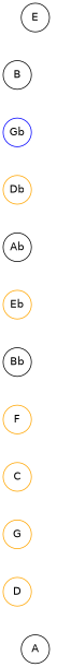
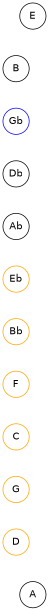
  graph {
    mindist=.1
    node [fontname=Helvetica margin=0 shape=circle]
    edge [style=invis]
    E
    B
    Gb [color=blue]
-   Db [color=orange]
+   Db
    Ab
    Eb [color=orange]
-   Bb
+   Bb [color=orange]
    F [color=orange]
    C [color=orange]
    G [color=orange]
    D [color=orange]
    A [color=black]
    subgraph sub_1 {
      E
      B
      Gb
      Db
      Ab
      Eb
      Bb
      F
      C
      G
      D
      A
    }
    E -- B
    B -- Gb
    Gb -- Db
    Db -- Ab
    Ab -- Eb
    Eb -- Bb
    Bb -- F
    F -- C
    C -- G
    G -- D
    D -- A
    A -- E
  }
